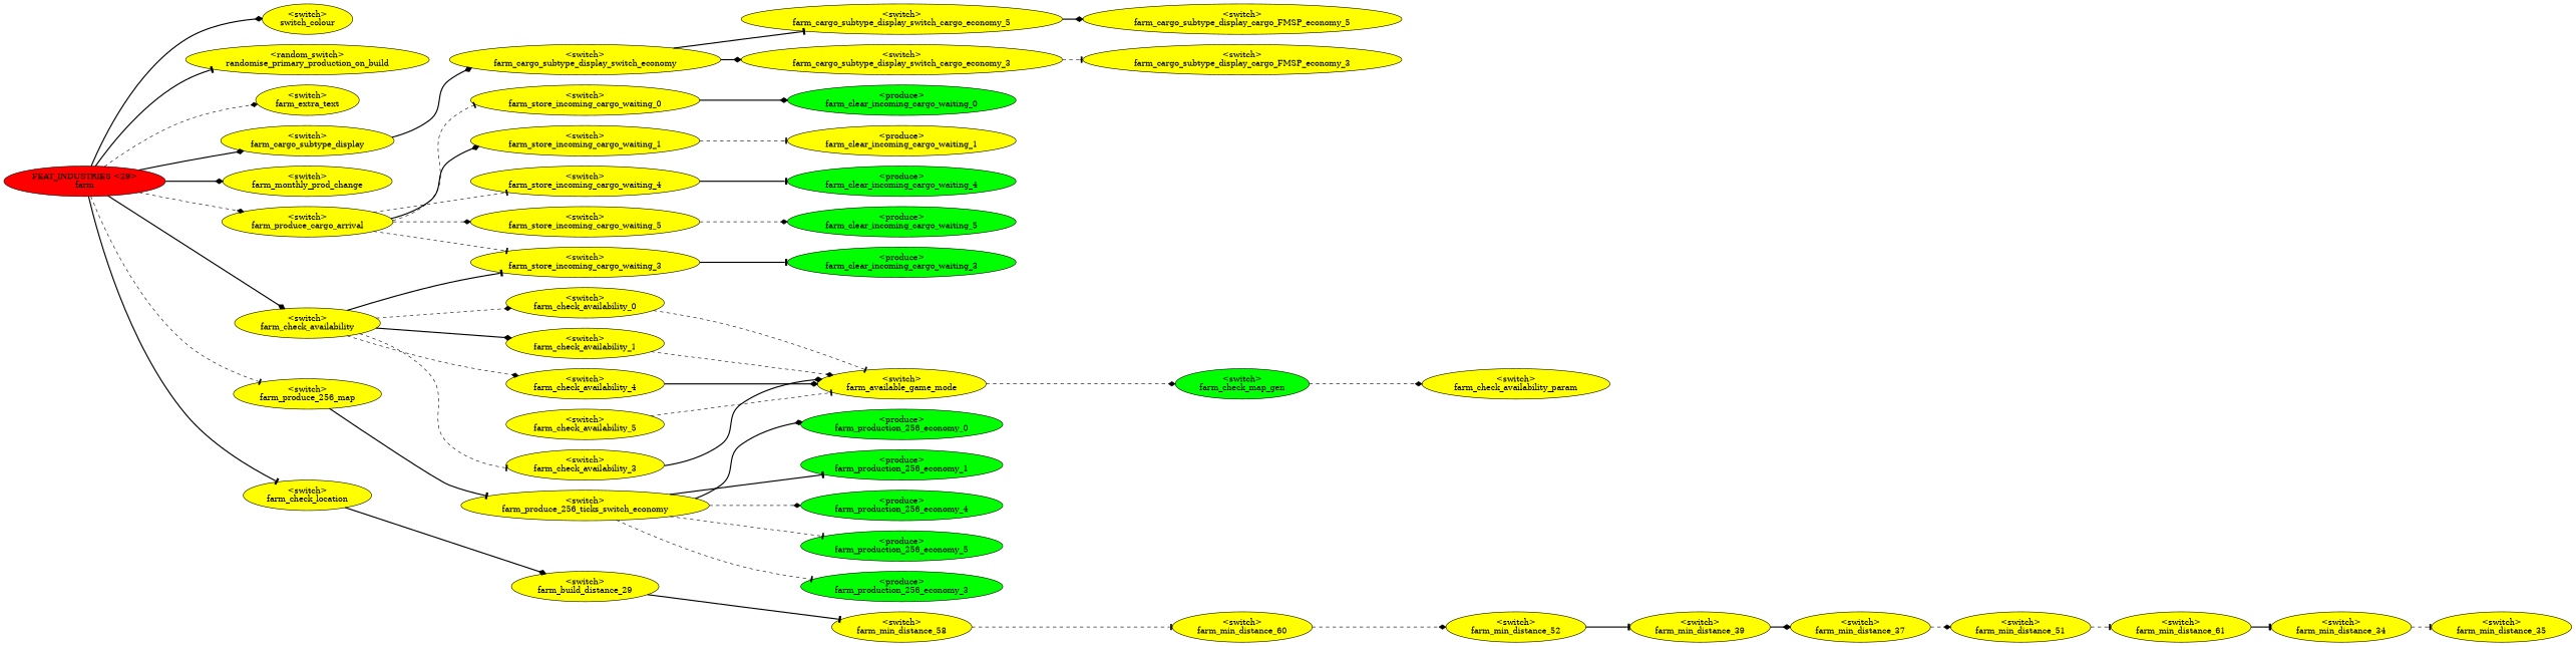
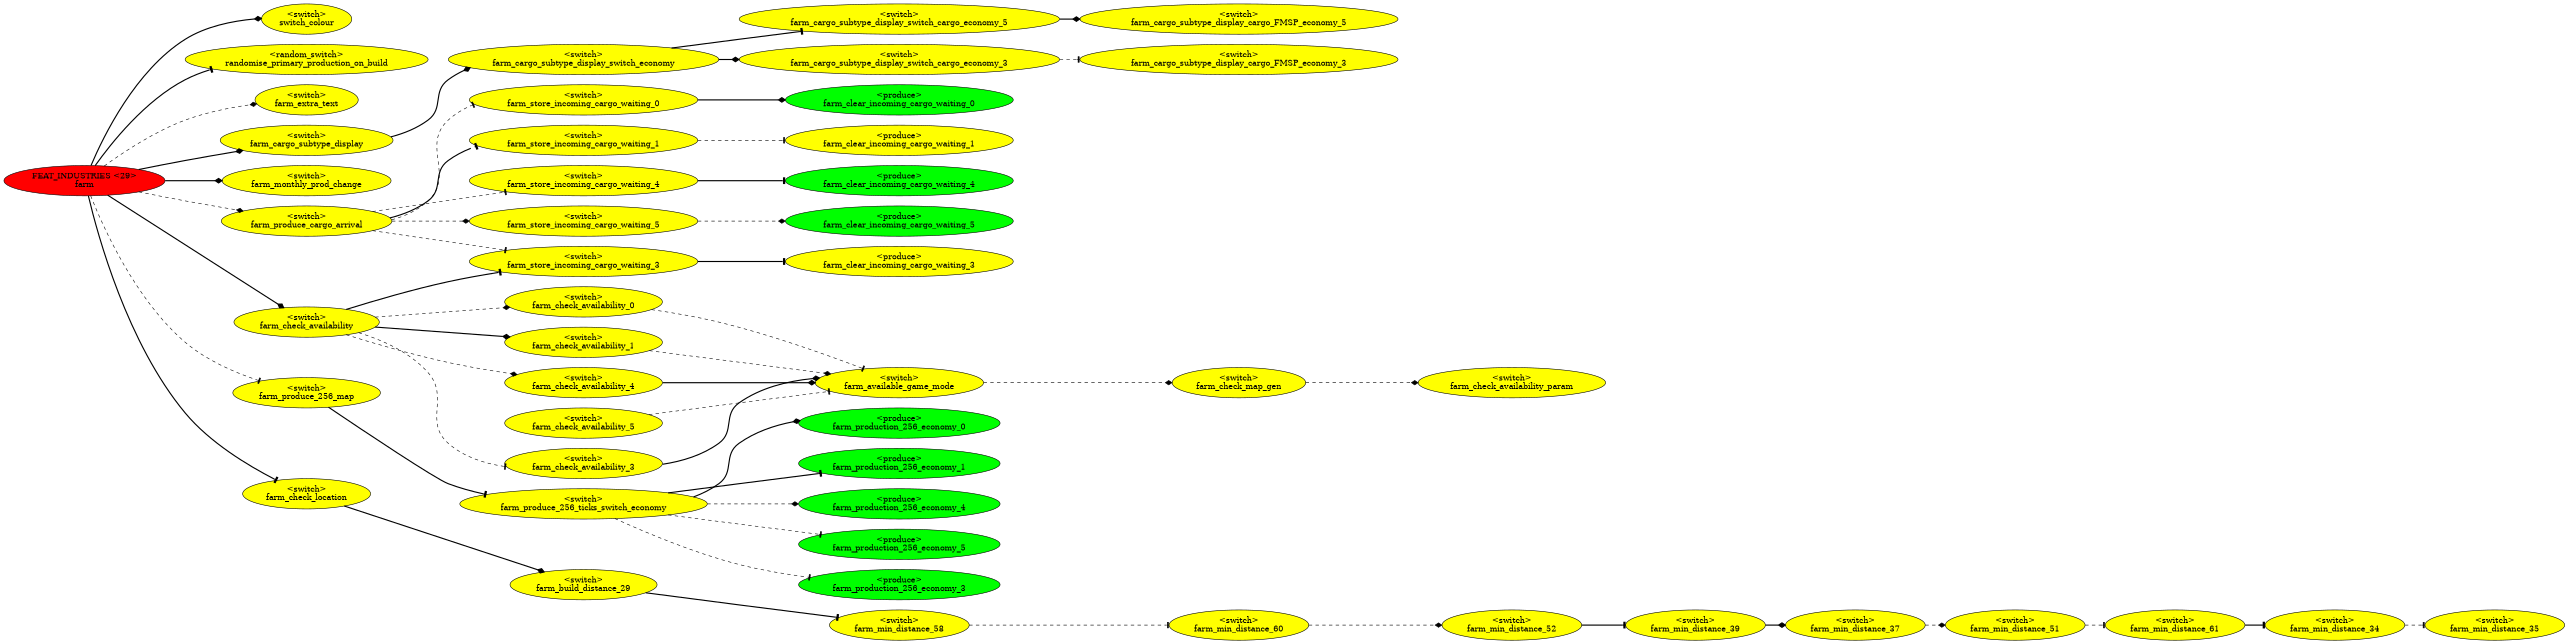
  digraph {
    rankdir=LR
    node [fillcolor=yellow style=filled]
    edge [arrowhead=diamond style=bold]
    n1 [label="<switch>\nswitch_colour"]
    n2 [label="<random_switch>\nrandomise_primary_production_on_build"]
    n3 [label="<switch>\nfarm_extra_text"]
    n4 [label="<switch>\nfarm_cargo_subtype_display_cargo_FMSP_economy_5"]
    n5 [label="<switch>\nfarm_cargo_subtype_display_switch_cargo_economy_5"]
    n6 [label="<switch>\nfarm_cargo_subtype_display_cargo_FMSP_economy_3"]
    n7 [label="<switch>\nfarm_cargo_subtype_display_switch_cargo_economy_3"]
    n8 [label="<switch>\nfarm_cargo_subtype_display_switch_economy"]
    n9 [label="<switch>\nfarm_cargo_subtype_display"]
    n10 [label="<switch>\nfarm_monthly_prod_change"]
    n11 [fillcolor=green label="<produce>\nfarm_clear_incoming_cargo_waiting_0"]
    n12 [label="<switch>\nfarm_store_incoming_cargo_waiting_0"]
    n13 [label="<produce>\nfarm_clear_incoming_cargo_waiting_1"]
    n14 [label="<switch>\nfarm_store_incoming_cargo_waiting_1"]
    n15 [fillcolor=green label="<produce>\nfarm_clear_incoming_cargo_waiting_4"]
    n16 [label="<switch>\nfarm_store_incoming_cargo_waiting_4"]
    n17 [fillcolor=green label="<produce>\nfarm_clear_incoming_cargo_waiting_5"]
    n18 [label="<switch>\nfarm_store_incoming_cargo_waiting_5"]
-   n19 [fillcolor=green label="<produce>\nfarm_clear_incoming_cargo_waiting_3"]
+   n19 [label="<produce>\nfarm_clear_incoming_cargo_waiting_3"]
    n20 [label="<switch>\nfarm_store_incoming_cargo_waiting_3"]
    n21 [label="<switch>\nfarm_produce_cargo_arrival"]
    n22 [fillcolor=green label="<produce>\nfarm_production_256_economy_0"]
    n23 [fillcolor=green label="<produce>\nfarm_production_256_economy_1"]
    n24 [fillcolor=green label="<produce>\nfarm_production_256_economy_4"]
    n25 [fillcolor=green label="<produce>\nfarm_production_256_economy_5"]
    n26 [fillcolor=green label="<produce>\nfarm_production_256_economy_3"]
    n27 [label="<switch>\nfarm_produce_256_ticks_switch_economy"]
    n28 [label="<switch>\nfarm_produce_256_map"]
    n29 [label="<switch>\nfarm_check_availability_param"]
-   n30 [fillcolor=green label="<switch>\nfarm_check_map_gen"]
+   n30 [label="<switch>\nfarm_check_map_gen"]
    n31 [label="<switch>\nfarm_available_game_mode"]
    n32 [label="<switch>\nfarm_check_availability_0"]
    n33 [label="<switch>\nfarm_check_availability_1"]
    n34 [label="<switch>\nfarm_check_availability_4"]
    n35 [label="<switch>\nfarm_check_availability_5"]
    n36 [label="<switch>\nfarm_check_availability_3"]
    n37 [label="<switch>\nfarm_check_availability"]
    n38 [label="<switch>\nfarm_min_distance_35"]
    n39 [label="<switch>\nfarm_min_distance_34"]
    n40 [label="<switch>\nfarm_min_distance_61"]
    n41 [label="<switch>\nfarm_min_distance_51"]
    n42 [label="<switch>\nfarm_min_distance_37"]
    n43 [label="<switch>\nfarm_min_distance_39"]
    n44 [label="<switch>\nfarm_min_distance_52"]
    n45 [label="<switch>\nfarm_min_distance_60"]
    n46 [label="<switch>\nfarm_min_distance_58"]
    n47 [label="<switch>\nfarm_build_distance_29"]
    n48 [label="<switch>\nfarm_check_location"]
    n49 [fillcolor=red label="FEAT_INDUSTRIES <29>\nfarm"]
    n5 -> n4
    n7 -> n6 [arrowhead=tee style=dashed]
    n8 -> n5 [arrowhead=tee]
    n8 -> n7
    n9 -> n8
    n12 -> n11
    n14 -> n13 [arrowhead=tee style=dashed]
    n16 -> n15 [arrowhead=tee]
    n18 -> n17 [style=dashed]
    n20 -> n19 [arrowhead=tee]
    n21 -> n12 [arrowhead=tee style=dashed]
-   n21 -> n14
+   n21 -> n14 [arrowhead=tee]
    n21 -> n16 [arrowhead=tee style=dashed]
    n21 -> n18 [style=dashed]
    n21 -> n20 [arrowhead=tee style=dashed]
    n27 -> n22
    n27 -> n23 [arrowhead=tee]
    n27 -> n24 [style=dashed]
    n27 -> n25 [arrowhead=tee style=dashed]
    n27 -> n26 [arrowhead=tee style=dashed]
    n28 -> n27 [arrowhead=tee]
    n30 -> n29 [style=dashed]
    n31 -> n30 [style=dashed]
    n32 -> n31 [arrowhead=tee style=dashed]
    n33 -> n31 [style=dashed]
    n34 -> n31
    n35 -> n31 [arrowhead=tee style=dashed]
    n36 -> n31
    n37 -> n20 [arrowhead=tee]
    n37 -> n32 [style=dashed]
    n37 -> n33
    n37 -> n34 [style=dashed]
    n37 -> n36 [arrowhead=tee style=dashed]
    n39 -> n38 [arrowhead=tee style=dashed]
    n40 -> n39 [arrowhead=tee]
    n41 -> n40 [arrowhead=tee style=dashed]
    n42 -> n41 [style=dashed]
    n43 -> n42
    n44 -> n43 [arrowhead=tee]
    n45 -> n44 [style=dashed]
    n46 -> n45 [arrowhead=tee style=dashed]
    n47 -> n46 [arrowhead=tee]
    n48 -> n47
    n49 -> n1
    n49 -> n2 [arrowhead=tee]
    n49 -> n3 [style=dashed]
    n49 -> n9
    n49 -> n10
    n49 -> n21 [style=dashed]
    n49 -> n28 [arrowhead=tee style=dashed]
    n49 -> n37
    n49 -> n48 [arrowhead=tee]
  }
